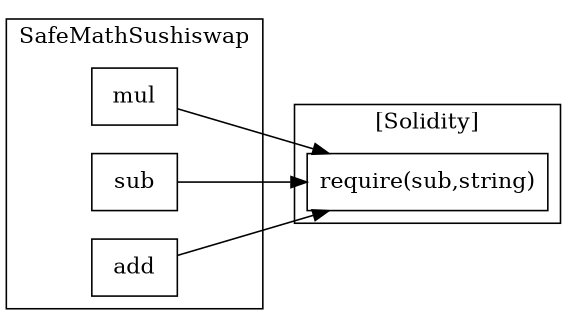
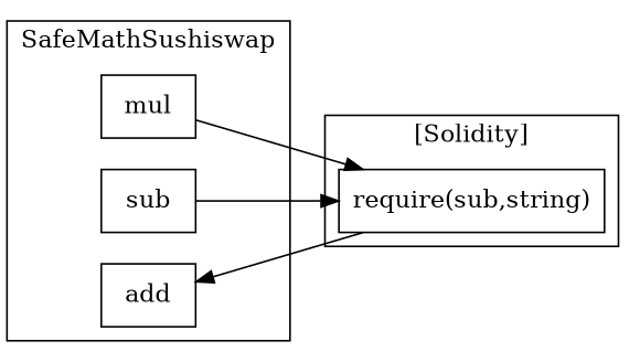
  strict digraph {
    rankdir=LR
    node [shape=box]
    n1 [label=mul]
    n2 [label=sub]
    n3 [label=add]
    n4 [label="require(sub,string)"]
    subgraph cluster_1 {
      label=SafeMathSushiswap
      n1
      n2
      n3
    }
    subgraph cluster_2 {
      label="[Solidity]"
      n4
    }
    n1 -> n4
    n2 -> n4
-   n3 -> n4
+   n4 -> n3
  }
